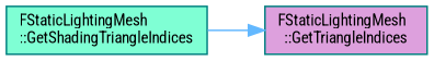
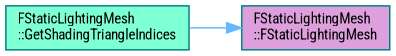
  digraph {
    rankdir=LR
    fontname="Roboto Condensed"
    node [color=teal fontname="Roboto Condensed" fontsize=10 shape=box style=filled]
    n1 [fillcolor=aquamarine fontcolor=black height=0.2 label="FStaticLightingMesh\l::GetShadingTriangleIndices" width=0.4]
-   n2 [fillcolor=plum height=0.2 label="FStaticLightingMesh\l::GetTriangleIndices" width=0.4]
+   n2 [fillcolor=plum height=0.2 label="FStaticLightingMesh\l::FStaticLightingMesh" width=0.4]
    n1 -> n2 [color=steelblue1 fontname="Roboto Condensed" fontsize=10 labelfontname=Helvetica labelfontsize=10 style=solid]
  }
